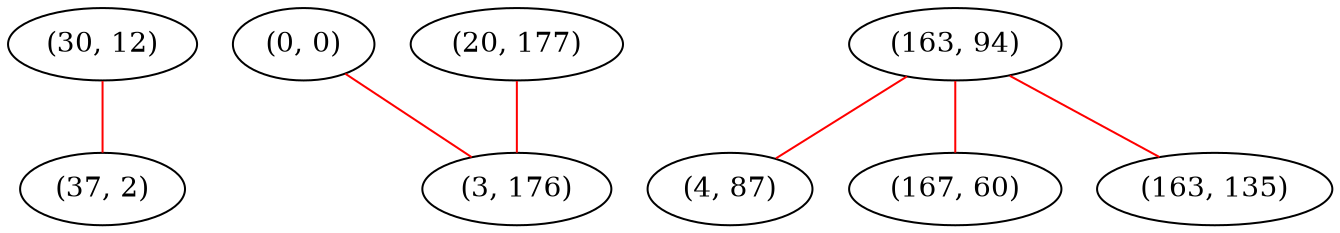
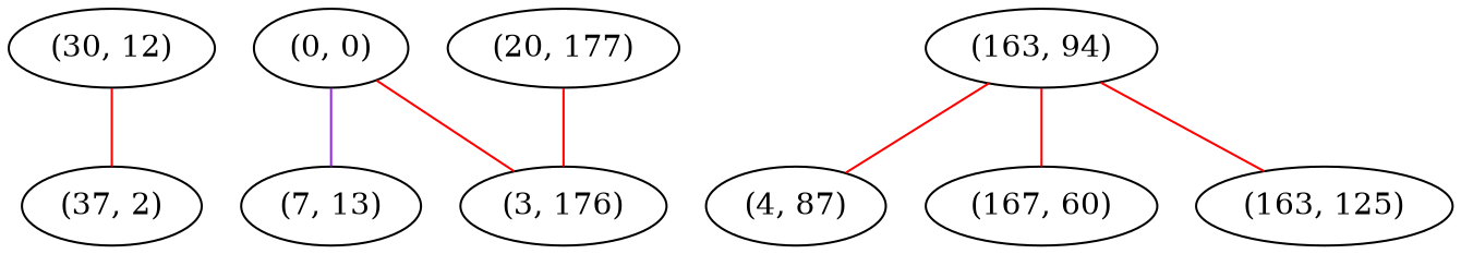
  graph {
    edge [color=red weight=1]
    "(30, 12)"
    "(37, 2)"
    "(0, 0)"
+   "(7, 13)"
    "(3, 176)"
    n6 [label="(20, 177)"]
    "(163, 94)"
    "(4, 87)"
    "(167, 60)"
-   "(163, 125)" [label="(163, 135)"]
+   "(163, 125)"
    "(30, 12)" -- "(37, 2)"
+   "(0, 0)" -- "(7, 13)" [color=purple weight=4]
    "(0, 0)" -- "(3, 176)"
    n6 -- "(3, 176)"
    "(163, 94)" -- "(4, 87)"
    "(163, 94)" -- "(167, 60)"
    "(163, 94)" -- "(163, 125)"
  }
